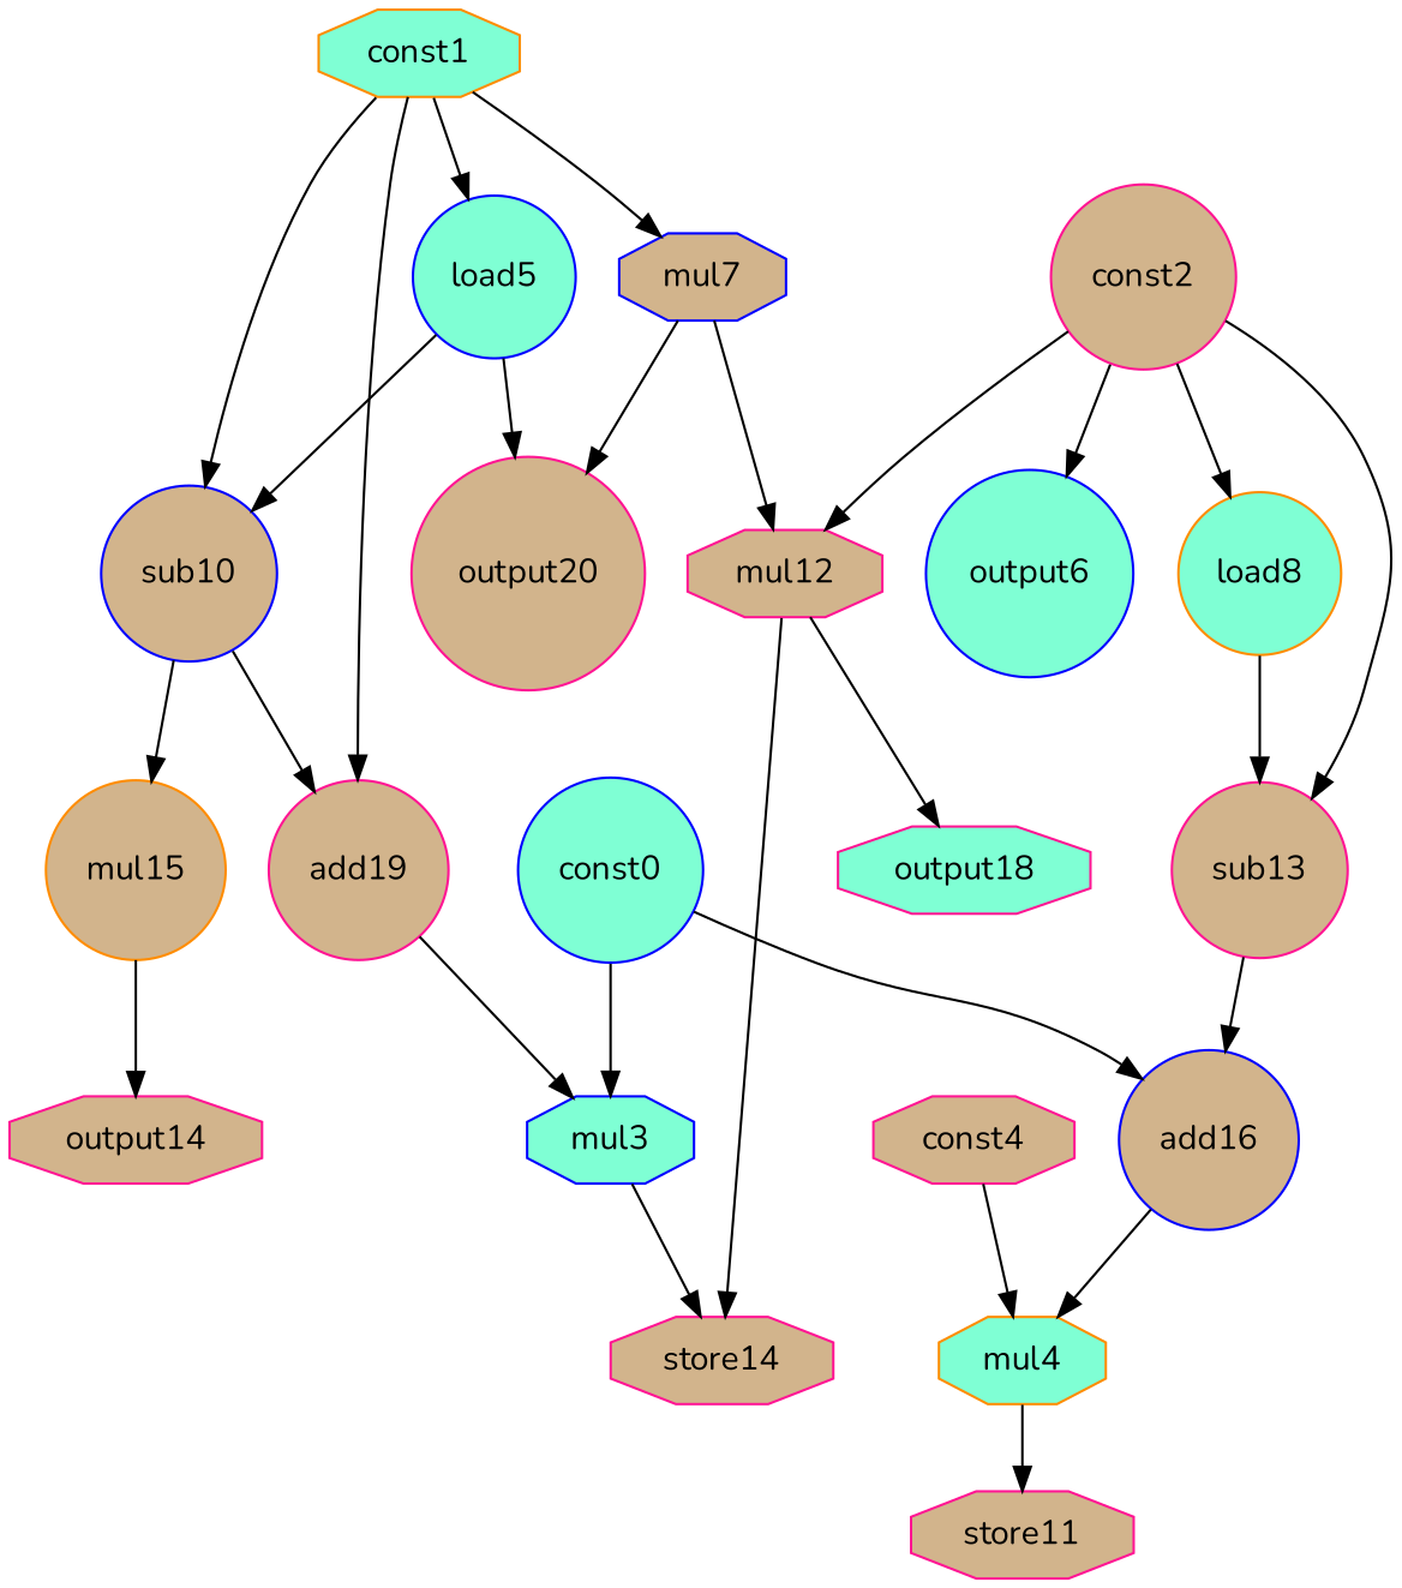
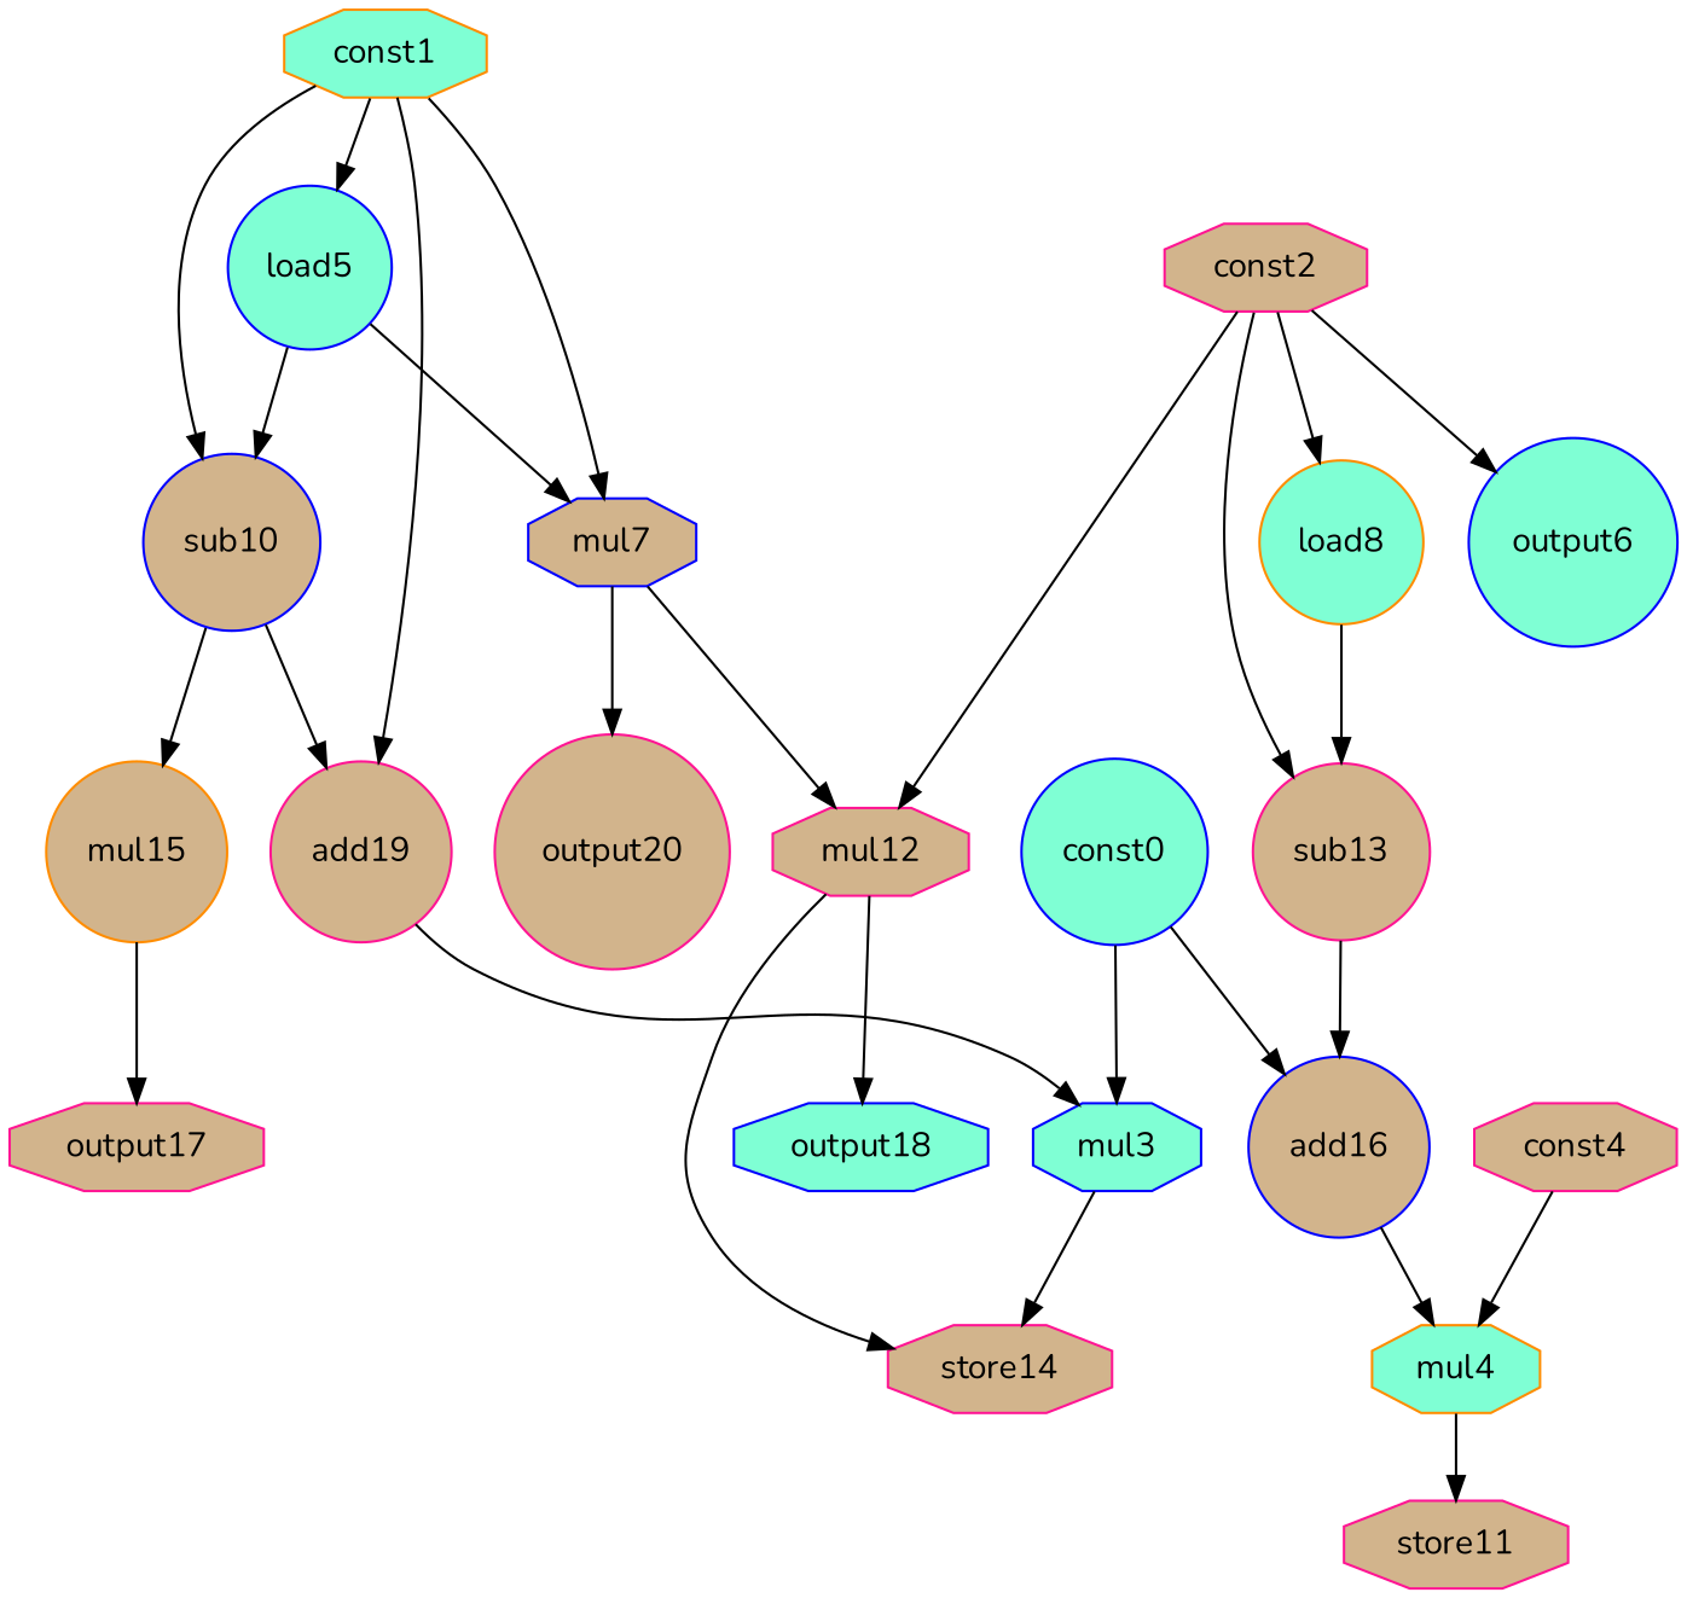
  digraph {
    fontname=Nunito
    node [color=deeppink fillcolor=tan fontname=Nunito opcode=mul shape=octagon style=filled]
    edge [fontname=Nunito operand=0]
    const0 [color=blue fillcolor=aquamarine opcode=const shape=circle]
    mul3 [color=blue fillcolor=aquamarine]
    add16 [color=blue opcode=add shape=circle]
    store14 [opcode=store]
    store11 [opcode=store]
    mul15 [color=darkorange shape=circle]
-   output17 [opcode=output label=output14]
+   output17 [opcode=output]
    n8 [color=darkorange fillcolor=aquamarine label=mul4]
    const1 [color=darkorange fillcolor=aquamarine opcode=const]
    load5 [color=blue fillcolor=aquamarine opcode=load shape=circle]
    mul7 [color=blue]
    sub10 [color=blue opcode=sub shape=circle]
    add19 [opcode=add shape=circle]
    mul12
    output20 [opcode=output shape=circle]
-   const2 [opcode=const shape=circle]
+   const2 [opcode=const]
    output6 [color=blue fillcolor=aquamarine opcode=output shape=circle]
    load8 [color=darkorange fillcolor=aquamarine opcode=load shape=circle]
    sub13 [opcode=sub shape=circle]
-   output18 [fillcolor=aquamarine opcode=output]
+   output18 [color=blue fillcolor=aquamarine opcode=output]
    const4 [opcode=const]
    const0 -> mul3
    const0 -> add16
    mul3 -> store14
    add16 -> n8
    mul15 -> output17
    n8 -> store11 [operand=1]
    const1 -> load5
    const1 -> mul7
    const1 -> sub10
    const1 -> add19
-   load5 -> output20 [operand=1]
+   load5 -> mul7 [operand=1]
    load5 -> sub10 [operand=1]
    mul7 -> mul12 [operand=1]
    mul7 -> output20
    sub10 -> mul15 [operand=1]
    sub10 -> add19 [operand=1]
    add19 -> mul3 [operand=1]
    mul12 -> store14 [operand=1]
    mul12 -> output18
    const2 -> mul12
    const2 -> output6
    const2 -> load8
    const2 -> sub13 [operand=1]
    load8 -> sub13
    sub13 -> add16 [operand=1]
    const4 -> n8 [operand=1]
  }
